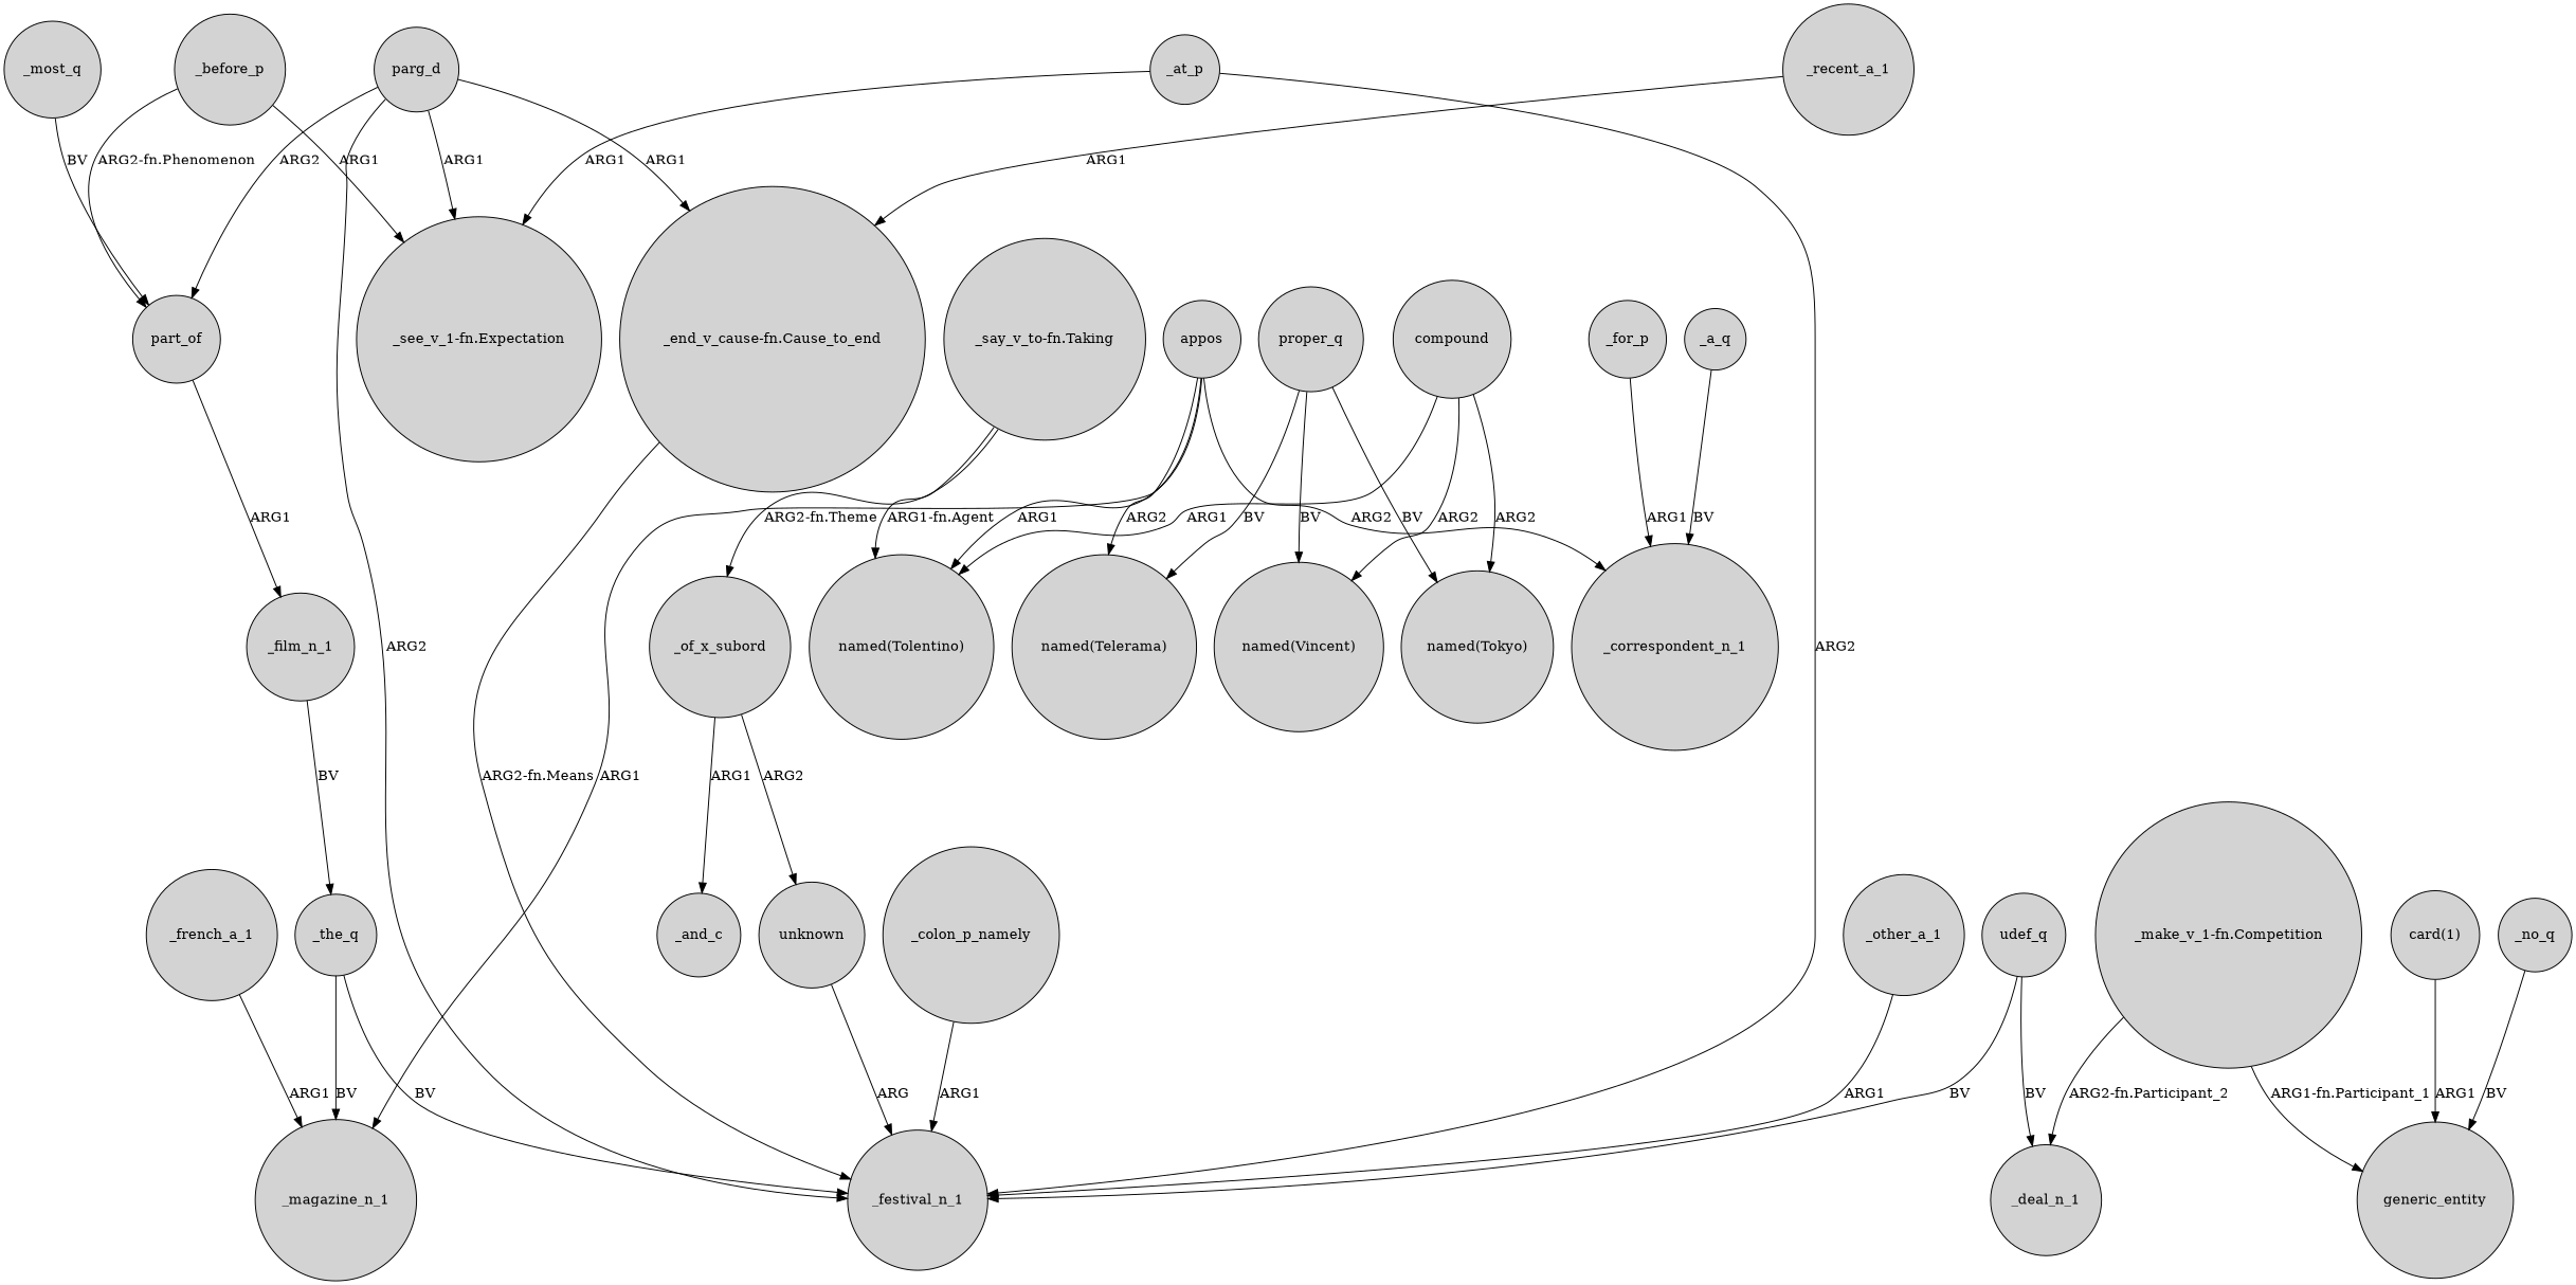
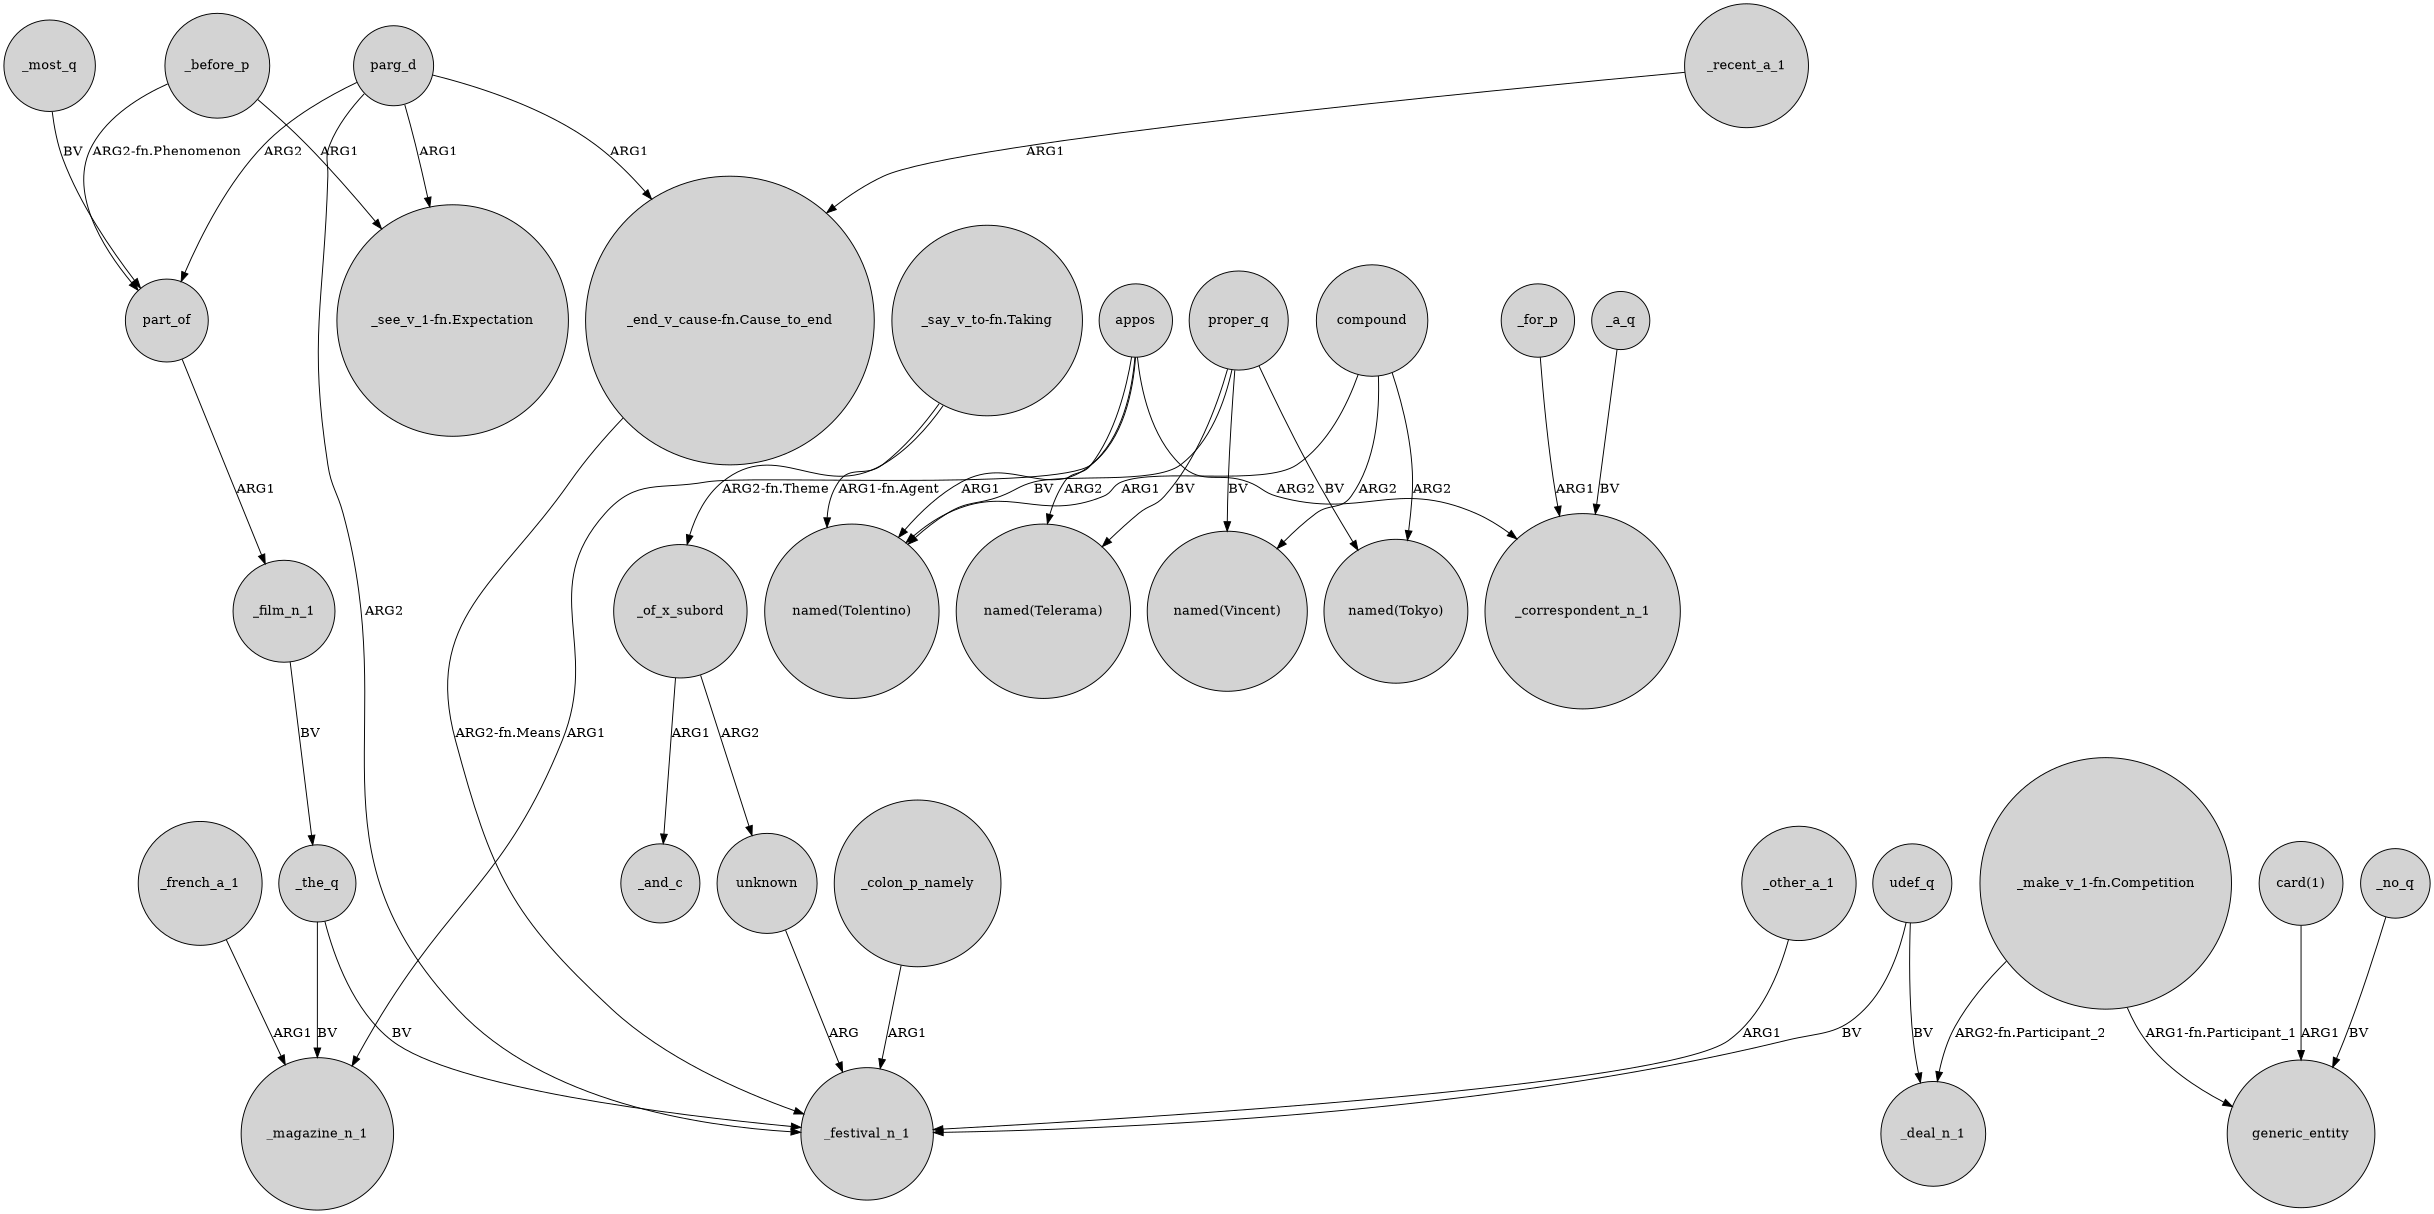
  digraph {
    node [shape=circle style=filled]
    udef_q
    _festival_n_1
    _deal_n_1
    parg_d
    "_end_v_cause-fn.Cause_to_end"
    "_see_v_1-fn.Expectation"
    part_of
    _film_n_1
    "_say_v_to-fn.Taking"
    _of_x_subord
    "named(Tolentino)"
    unknown
    _and_c
    "card(1)"
    generic_entity
    _before_p
    compound
    "named(Vincent)"
    "named(Tokyo)"
    _for_p
    _correspondent_n_1
    _french_a_1
    _magazine_n_1
-   _at_p
    _other_a_1
    appos
    "named(Telerama)"
    proper_q
    _no_q
    _the_q
    _most_q
    _a_q
    "_make_v_1-fn.Competition"
    _colon_p_namely
    _recent_a_1
    udef_q -> _festival_n_1 [label=BV]
    udef_q -> _deal_n_1 [label=BV]
    parg_d -> _festival_n_1 [label=ARG2]
    parg_d -> "_end_v_cause-fn.Cause_to_end" [label=ARG1]
    parg_d -> "_see_v_1-fn.Expectation" [label=ARG1]
    parg_d -> part_of [label=ARG2]
    "_end_v_cause-fn.Cause_to_end" -> _festival_n_1 [label="ARG2-fn.Means"]
    part_of -> _film_n_1 [label=ARG1]
    _film_n_1 -> _the_q [label=BV]
    "_say_v_to-fn.Taking" -> _of_x_subord [label="ARG2-fn.Theme"]
    "_say_v_to-fn.Taking" -> "named(Tolentino)" [label="ARG1-fn.Agent"]
    _of_x_subord -> unknown [label=ARG2]
    _of_x_subord -> _and_c [label=ARG1]
    unknown -> _festival_n_1 [label=ARG]
    "card(1)" -> generic_entity [label=ARG1]
    _before_p -> "_see_v_1-fn.Expectation" [label=ARG1]
    _before_p -> part_of [label="ARG2-fn.Phenomenon"]
    compound -> "named(Tolentino)" [label=ARG1]
    compound -> "named(Vincent)" [label=ARG2]
    compound -> "named(Tokyo)" [label=ARG2]
    _for_p -> _correspondent_n_1 [label=ARG1]
    _french_a_1 -> _magazine_n_1 [label=ARG1]
-   _at_p -> _festival_n_1 [label=ARG2]
-   _at_p -> "_see_v_1-fn.Expectation" [label=ARG1]
    _other_a_1 -> _festival_n_1 [label=ARG1]
    appos -> "named(Tolentino)" [label=ARG1]
    appos -> _correspondent_n_1 [label=ARG2]
    appos -> _magazine_n_1 [label=ARG1]
    appos -> "named(Telerama)" [label=ARG2]
+   proper_q -> "named(Tolentino)" [label=BV]
    proper_q -> "named(Vincent)" [label=BV]
    proper_q -> "named(Tokyo)" [label=BV]
    proper_q -> "named(Telerama)" [label=BV]
    _no_q -> generic_entity [label=BV]
    _the_q -> _festival_n_1 [label=BV]
    _the_q -> _magazine_n_1 [label=BV]
    _most_q -> part_of [label=BV]
    _a_q -> _correspondent_n_1 [label=BV]
    "_make_v_1-fn.Competition" -> _deal_n_1 [label="ARG2-fn.Participant_2"]
    "_make_v_1-fn.Competition" -> generic_entity [label="ARG1-fn.Participant_1"]
    _colon_p_namely -> _festival_n_1 [label=ARG1]
    _recent_a_1 -> "_end_v_cause-fn.Cause_to_end" [label=ARG1]
  }
